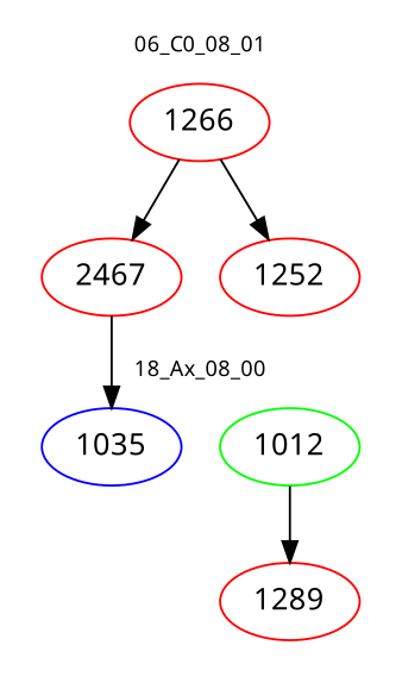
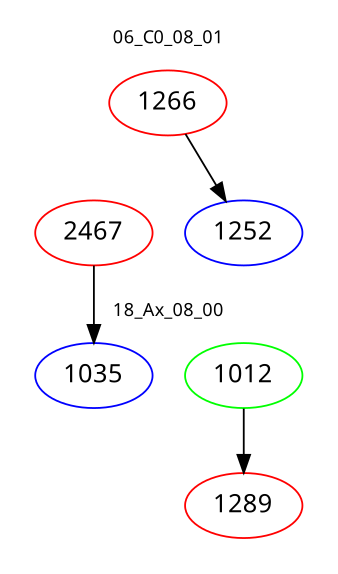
  digraph {
    fontname="Noto Sans"
    node [color=red fontname="Noto Sans"]
    edge [color=black fontname="Noto Sans"]
    n1 [color=green label=1012]
    n2 [color=blue label=1035]
    n3 [label=1289]
    n4 [label=1266]
    n5 [label=2467]
-   n6 [label=1252]
+   n6 [color=blue label=1252]
    subgraph cluster_1 {
      color=white
      fontsize=10
      label="18_Ax_08_00"
      n1
      n2
      n3
    }
    subgraph cluster_2 {
      color=white
      fontsize=10
      label="06_C0_08_01"
      n4
      n5
      n6
    }
    n1 -> n3
-   n4 -> n5
    n4 -> n6
    n5 -> n2
  }
